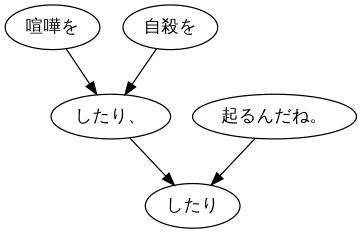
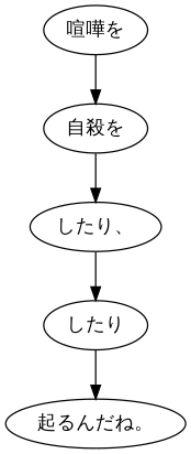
  digraph {
    n1 [label="喧嘩を"]
    n2 [label="したり、"]
    n3 [label="したり"]
    n4 [label="起るんだね。"]
    n5 [label="自殺を"]
-   n1 -> n2
+   n1 -> n5
    n2 -> n3
-   n4 -> n3
+   n3 -> n4
    n5 -> n2
  }
